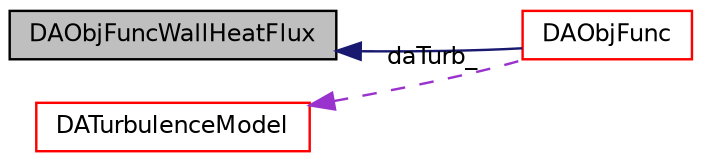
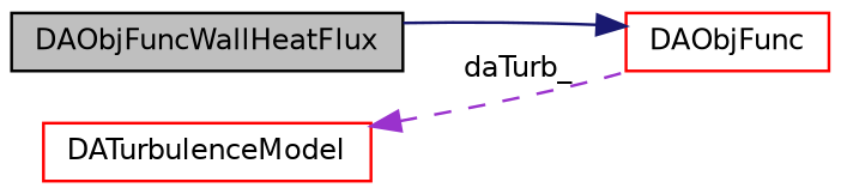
  digraph {
    rankdir=LR
    node [color=red fontname=Helvetica fontsize=10 shape=record]
    edge [dir=back fontname=Helvetica fontsize=10 labelfontname=Helvetica labelfontsize=10]
    n1 [color=black fillcolor=grey75 fontcolor=black height=0.2 label=DAObjFuncWallHeatFlux style=filled width=0.4]
    n2 [height=0.2 label=DAObjFunc width=0.4]
    n3 [height=0.2 label=DATurbulenceModel width=0.4]
-   n1 -> n2 [color=midnightblue style=solid]
+   n2 -> n1 [color=midnightblue style=solid]
    n3 -> n2 [color=darkorchid3 label=" daTurb_" style=dashed]
  }
